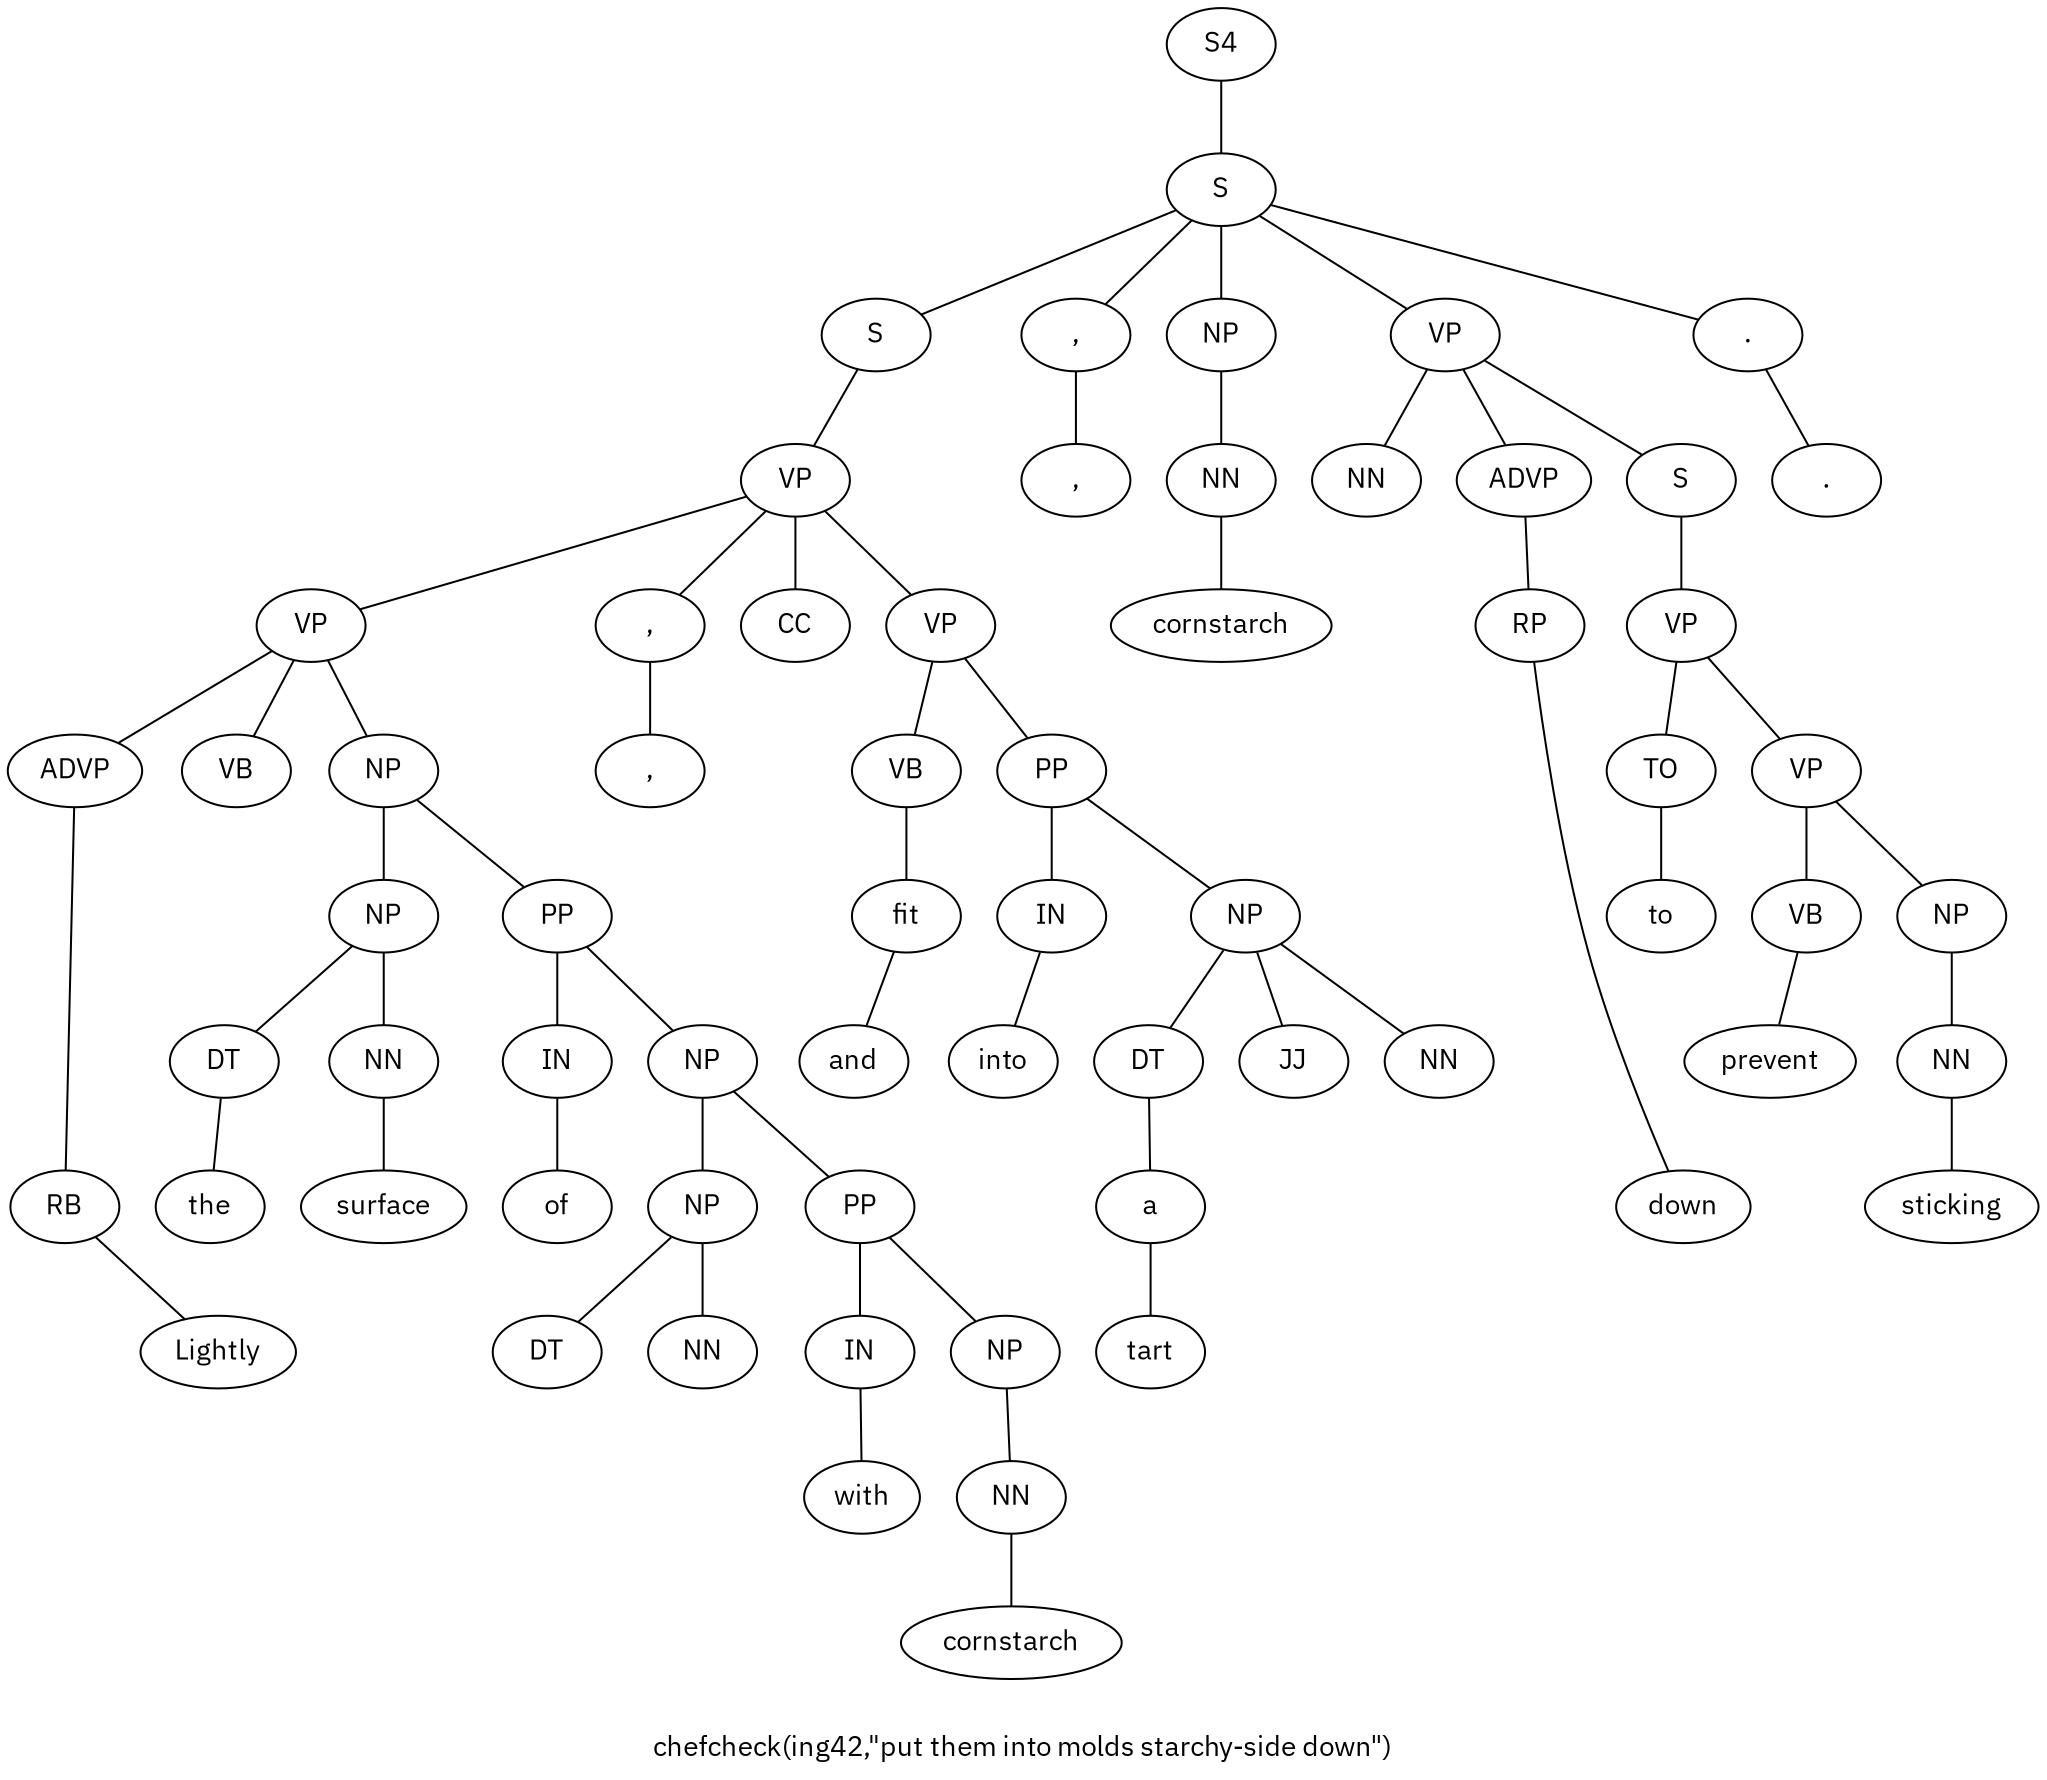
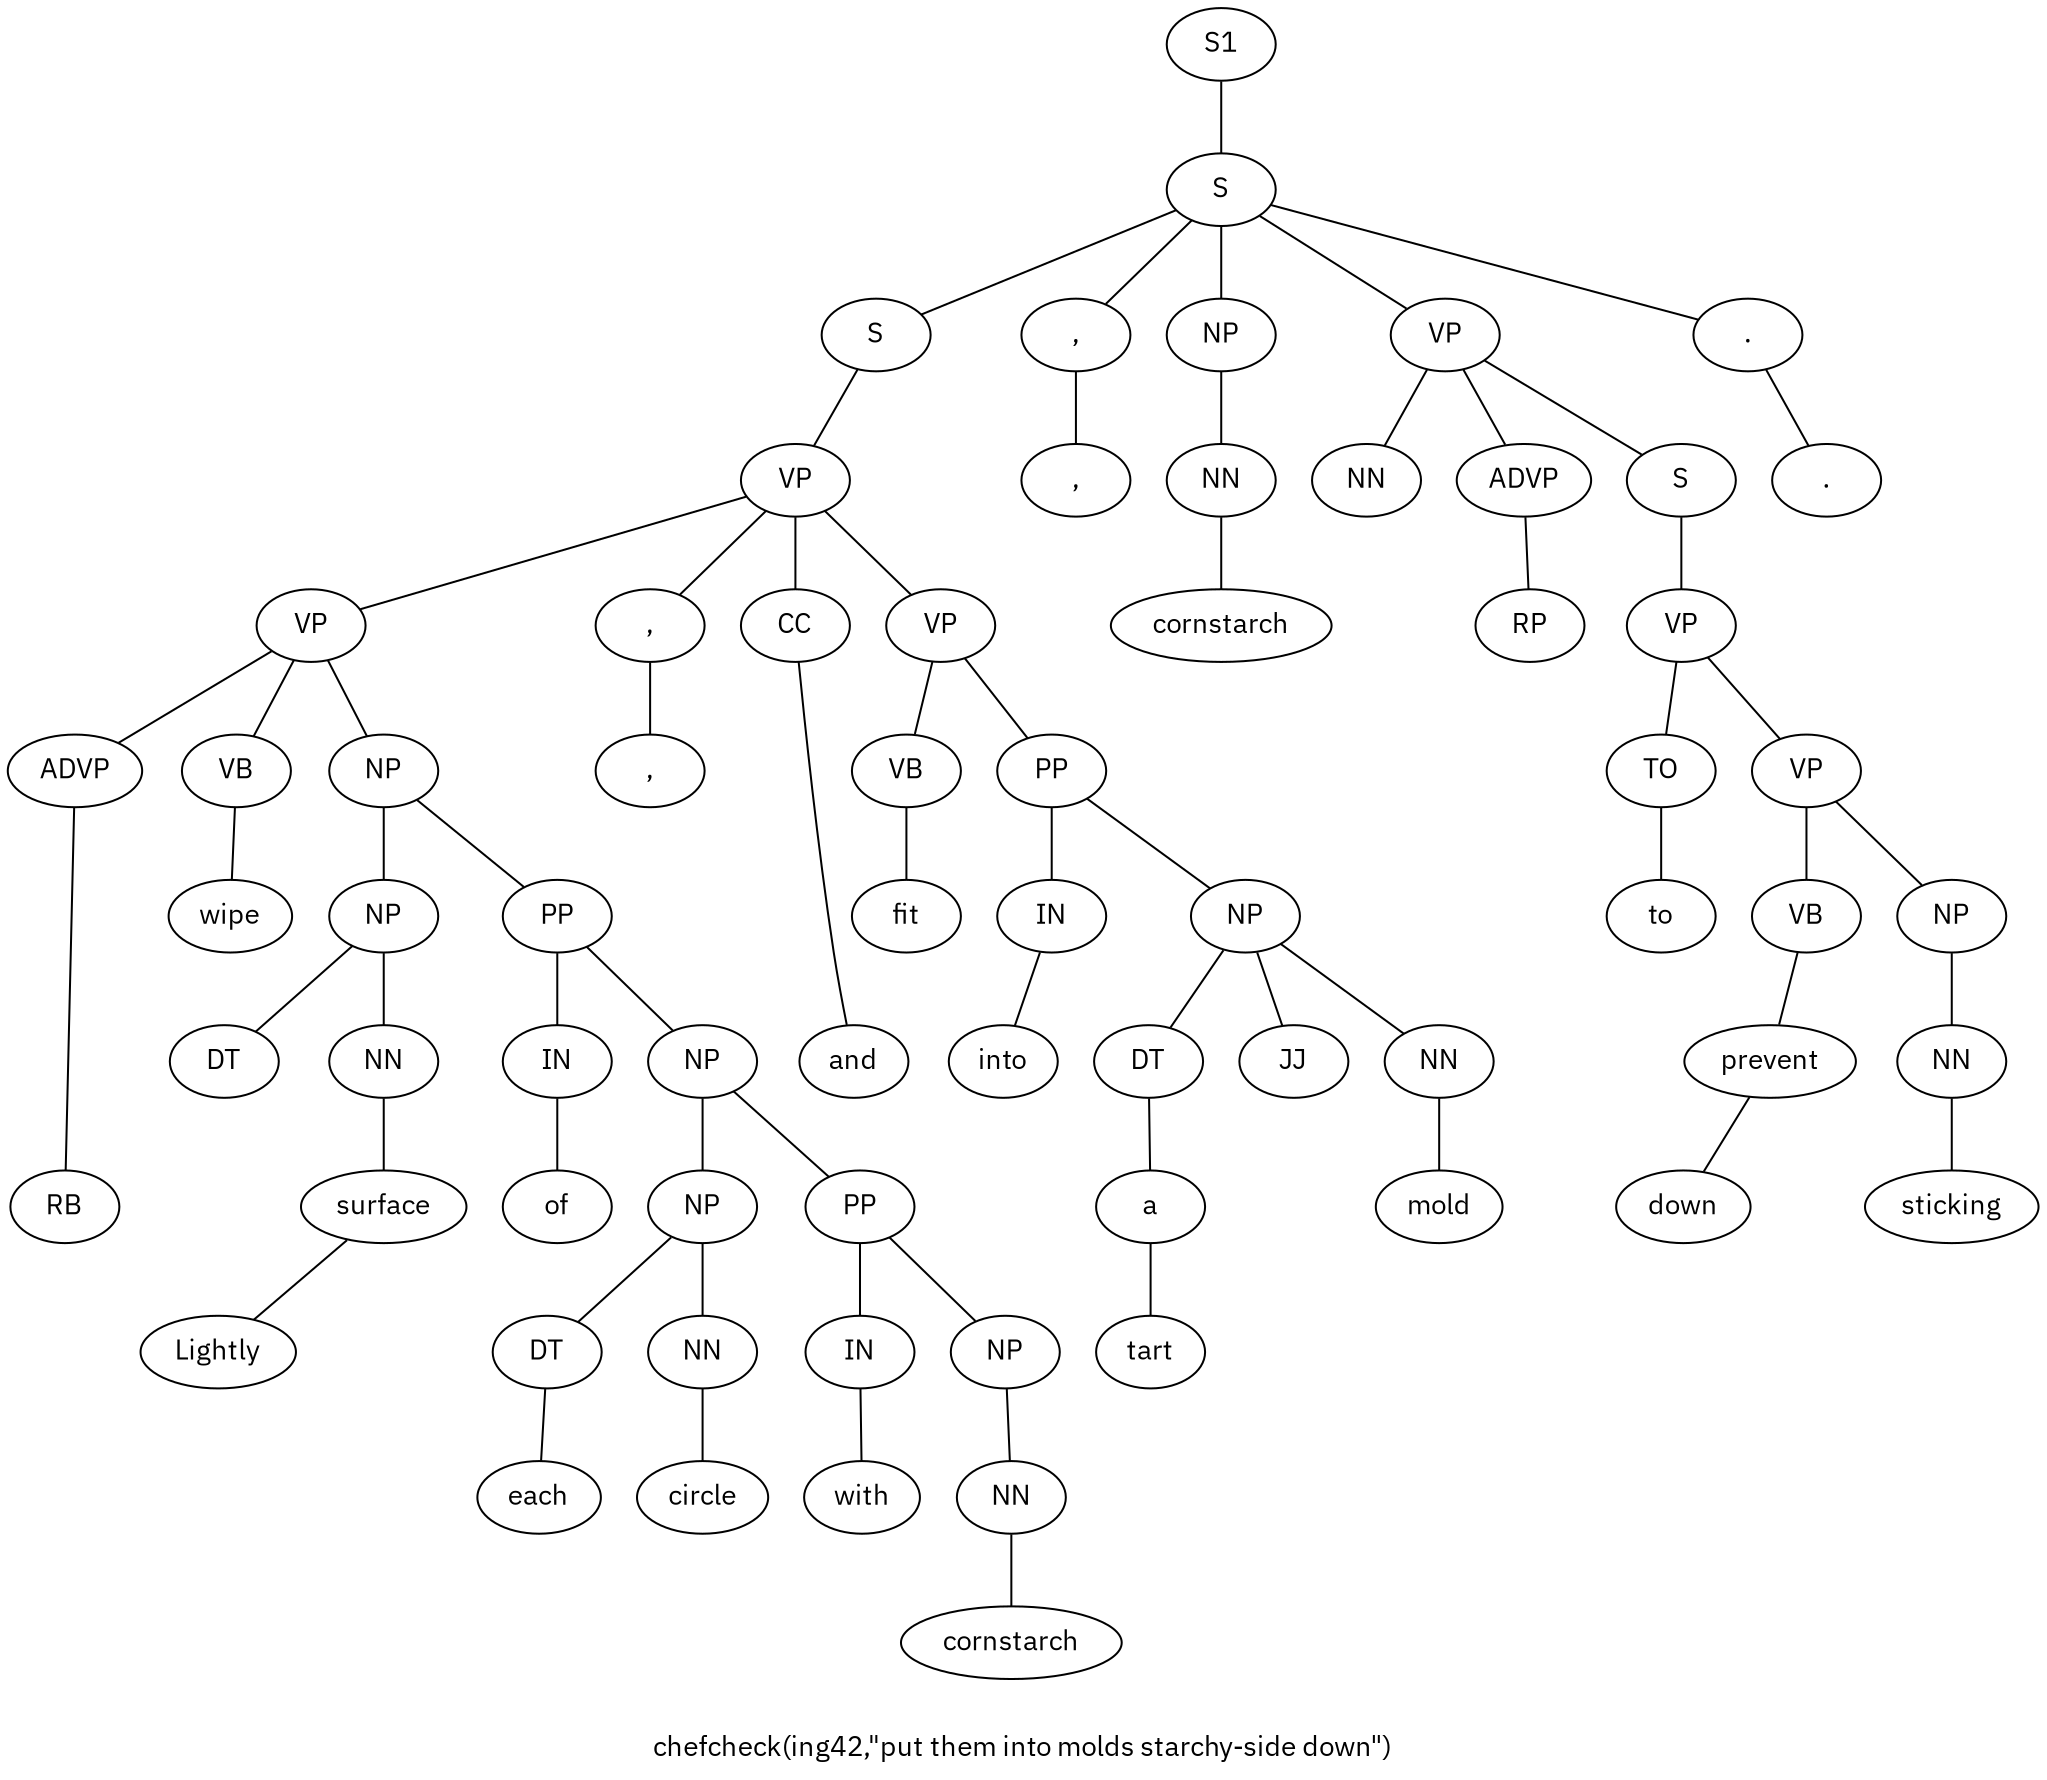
  graph {
    fontname="IBM Plex Sans"
    label="chefcheck(ing42,\"put them into molds starchy-side down\")"
    node [fontname="IBM Plex Sans"]
    edge [fontname="IBM Plex Sans"]
-   n1 [label=S4]
+   n1 [label=S1]
    n2 [label=S]
    n3 [label=S]
    n4 [label=","]
    n5 [label=NP]
    n6 [label=VP]
    n7 [label="."]
    n8 [label=VP]
    n9 [label=","]
    n10 [label=NN]
    n11 [label=NN]
    n12 [label=ADVP]
    n13 [label=S]
    n14 [label="."]
    n15 [label=VP]
    n16 [label=","]
    n17 [label=CC]
    n18 [label=VP]
    n19 [label=ADVP]
    n20 [label=VB]
    n21 [label=NP]
    n22 [label=","]
    n23 [label=and]
    n24 [label=VB]
    n25 [label=PP]
    n26 [label=RB]
+   n27 [label=wipe]
    n28 [label=NP]
    n29 [label=PP]
    n30 [label=Lightly]
    n31 [label=DT]
    n32 [label=NN]
    n33 [label=IN]
    n34 [label=NP]
-   n35 [label=the]
    n36 [label=surface]
    n37 [label=of]
    n38 [label=NP]
    n39 [label=PP]
    n40 [label=DT]
    n41 [label=NN]
    n42 [label=IN]
    n43 [label=NP]
+   n44 [label=each]
+   n45 [label=circle]
    n46 [label=with]
    n47 [label=NN]
    n48 [label=cornstarch]
    n49 [label=fit]
    n50 [label=IN]
    n51 [label=NP]
    n52 [label=into]
    n53 [label=DT]
    n54 [label=JJ]
    n55 [label=NN]
    n56 [label=a]
+   n57 [label=mold]
    n58 [label=tart]
    n59 [label=cornstarch]
    n60 [label=RP]
    n61 [label=VP]
    n62 [label=down]
    n63 [label=TO]
    n64 [label=VP]
    n65 [label=to]
    n66 [label=VB]
    n67 [label=NP]
    n68 [label=prevent]
    n69 [label=NN]
    n70 [label=sticking]
    n1 -- n2
    n2 -- n3
    n2 -- n4
    n2 -- n5
    n2 -- n6
    n2 -- n7
    n3 -- n8
    n4 -- n9
    n5 -- n10
    n6 -- n11
    n6 -- n12
    n6 -- n13
    n7 -- n14
    n8 -- n15
    n8 -- n16
    n8 -- n17
    n8 -- n18
    n10 -- n59
    n12 -- n60
    n13 -- n61
    n15 -- n19
    n15 -- n20
    n15 -- n21
    n16 -- n22
-   n49 -- n23
+   n17 -- n23
    n18 -- n24
    n18 -- n25
    n19 -- n26
+   n20 -- n27
    n21 -- n28
    n21 -- n29
    n24 -- n49
    n25 -- n50
    n25 -- n51
-   n26 -- n30
+   n36 -- n30
    n28 -- n31
    n28 -- n32
    n29 -- n33
    n29 -- n34
-   n31 -- n35
    n32 -- n36
    n33 -- n37
    n34 -- n38
    n34 -- n39
    n38 -- n40
    n38 -- n41
    n39 -- n42
    n39 -- n43
+   n40 -- n44
+   n41 -- n45
    n42 -- n46
    n43 -- n47
    n47 -- n48
    n50 -- n52
    n51 -- n53
    n51 -- n54
    n51 -- n55
    n53 -- n56
+   n55 -- n57
    n56 -- n58
-   n60 -- n62
+   n68 -- n62
    n61 -- n63
    n61 -- n64
    n63 -- n65
    n64 -- n66
    n64 -- n67
    n66 -- n68
    n67 -- n69
    n69 -- n70
  }
